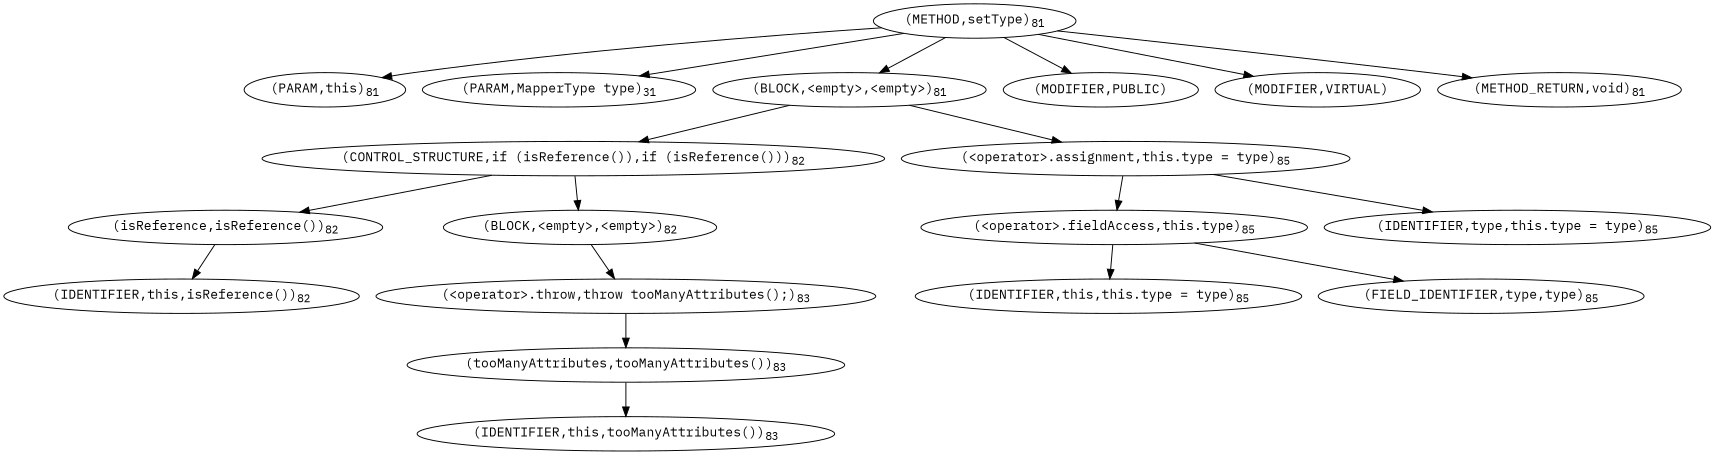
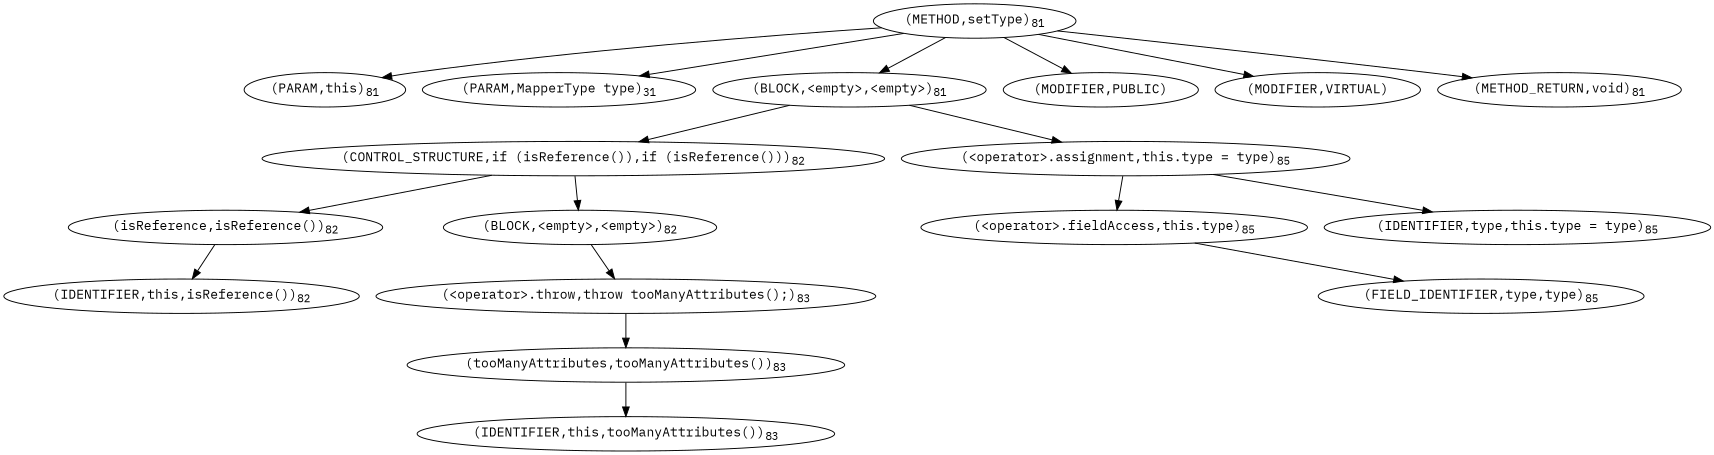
  digraph {
    fontname="IBM Plex Mono"
    node [fontname="IBM Plex Mono"]
    edge [fontname="IBM Plex Mono"]
    n1 [label=<(METHOD,setType)<SUB>81</SUB>>]
    n2 [label=<(PARAM,this)<SUB>81</SUB>>]
    n3 [label=<(PARAM,MapperType type)<SUB>31</SUB>>]
    n4 [label=<(BLOCK,&lt;empty&gt;,&lt;empty&gt;)<SUB>81</SUB>>]
    n5 [label=<(MODIFIER,PUBLIC)>]
    n6 [label=<(MODIFIER,VIRTUAL)>]
    n7 [label=<(METHOD_RETURN,void)<SUB>81</SUB>>]
    n8 [label=<(CONTROL_STRUCTURE,if (isReference()),if (isReference()))<SUB>82</SUB>>]
    n9 [label=<(&lt;operator&gt;.assignment,this.type = type)<SUB>85</SUB>>]
    n10 [label=<(isReference,isReference())<SUB>82</SUB>>]
    n11 [label=<(BLOCK,&lt;empty&gt;,&lt;empty&gt;)<SUB>82</SUB>>]
    n12 [label=<(&lt;operator&gt;.fieldAccess,this.type)<SUB>85</SUB>>]
    n13 [label=<(IDENTIFIER,type,this.type = type)<SUB>85</SUB>>]
    n14 [label=<(IDENTIFIER,this,isReference())<SUB>82</SUB>>]
    n15 [label=<(&lt;operator&gt;.throw,throw tooManyAttributes();)<SUB>83</SUB>>]
    n16 [label=<(tooManyAttributes,tooManyAttributes())<SUB>83</SUB>>]
    n17 [label=<(IDENTIFIER,this,tooManyAttributes())<SUB>83</SUB>>]
-   n18 [label=<(IDENTIFIER,this,this.type = type)<SUB>85</SUB>>]
    n19 [label=<(FIELD_IDENTIFIER,type,type)<SUB>85</SUB>>]
    n1 -> n2
    n1 -> n3
    n1 -> n4
    n1 -> n5
    n1 -> n6
    n1 -> n7
    n4 -> n8
    n4 -> n9
    n8 -> n10
    n8 -> n11
    n9 -> n12
    n9 -> n13
    n10 -> n14
    n11 -> n15
-   n12 -> n18
    n12 -> n19
    n15 -> n16
    n16 -> n17
  }
